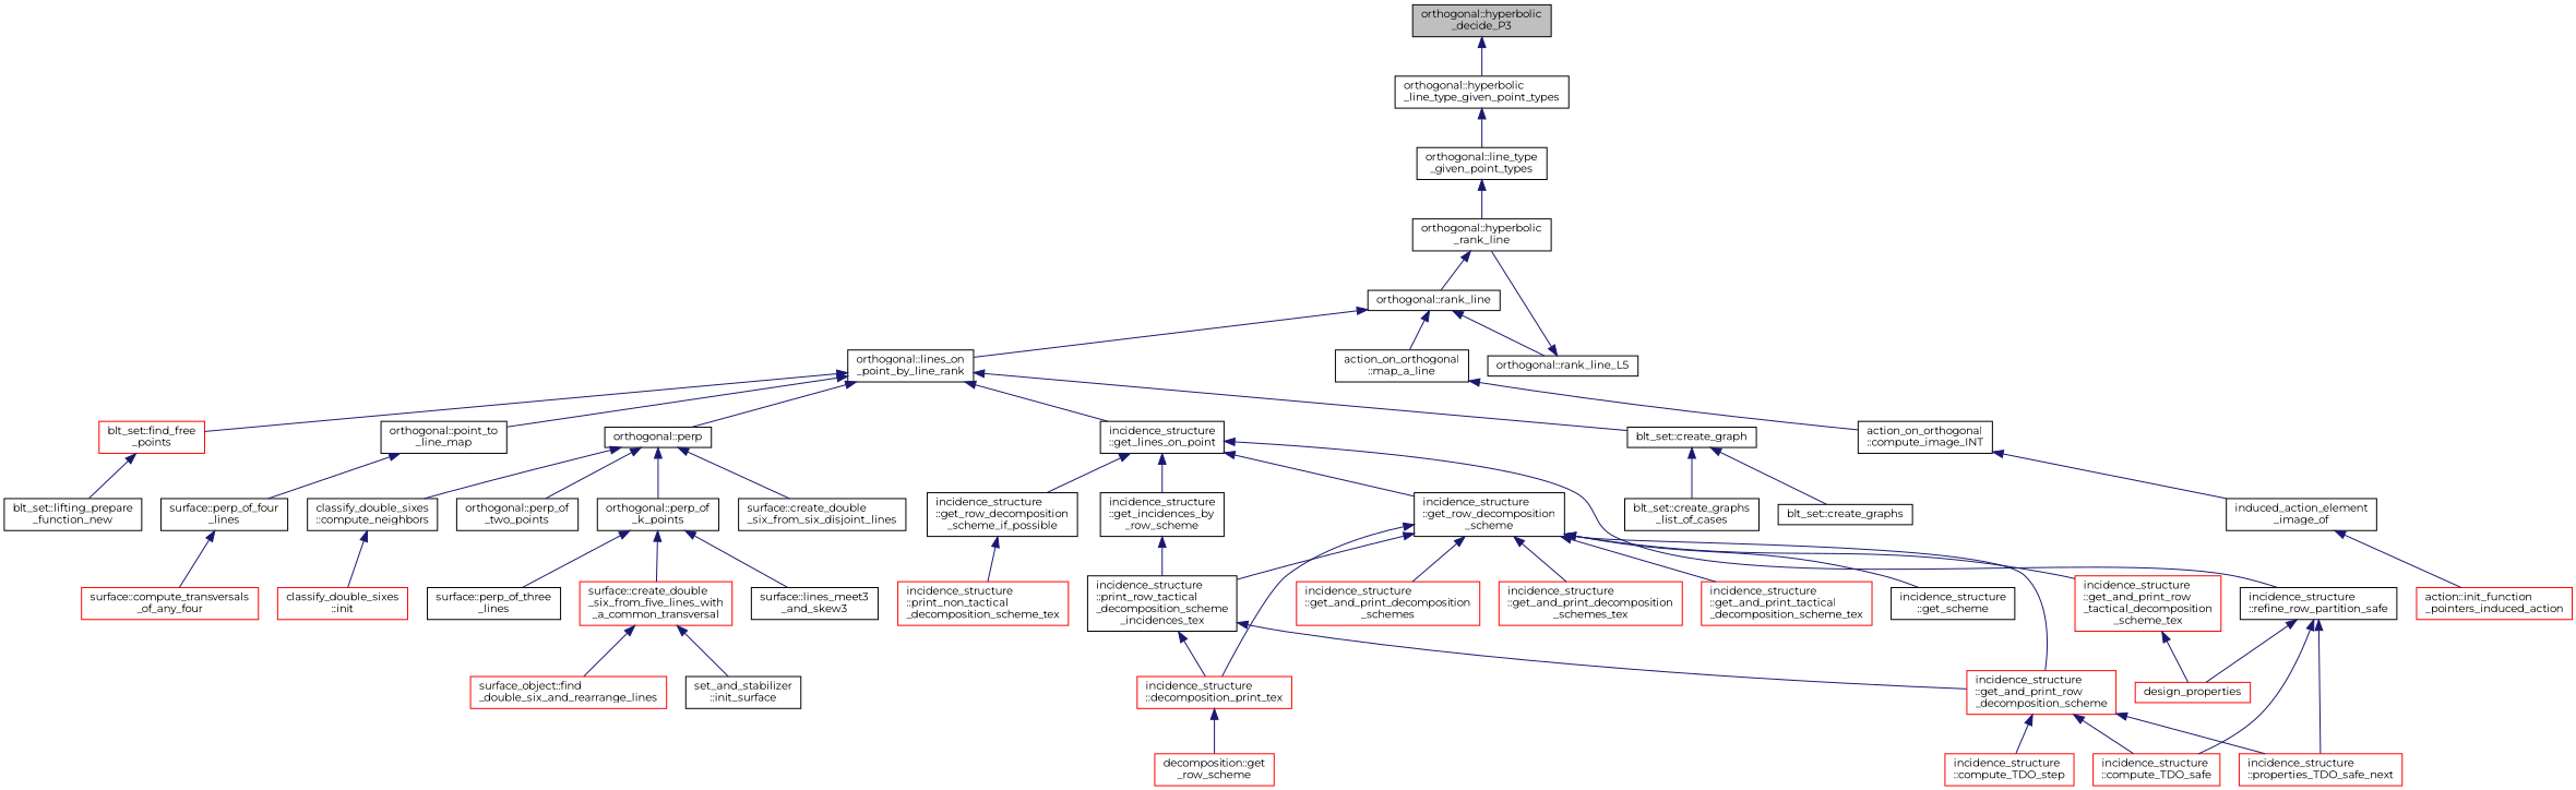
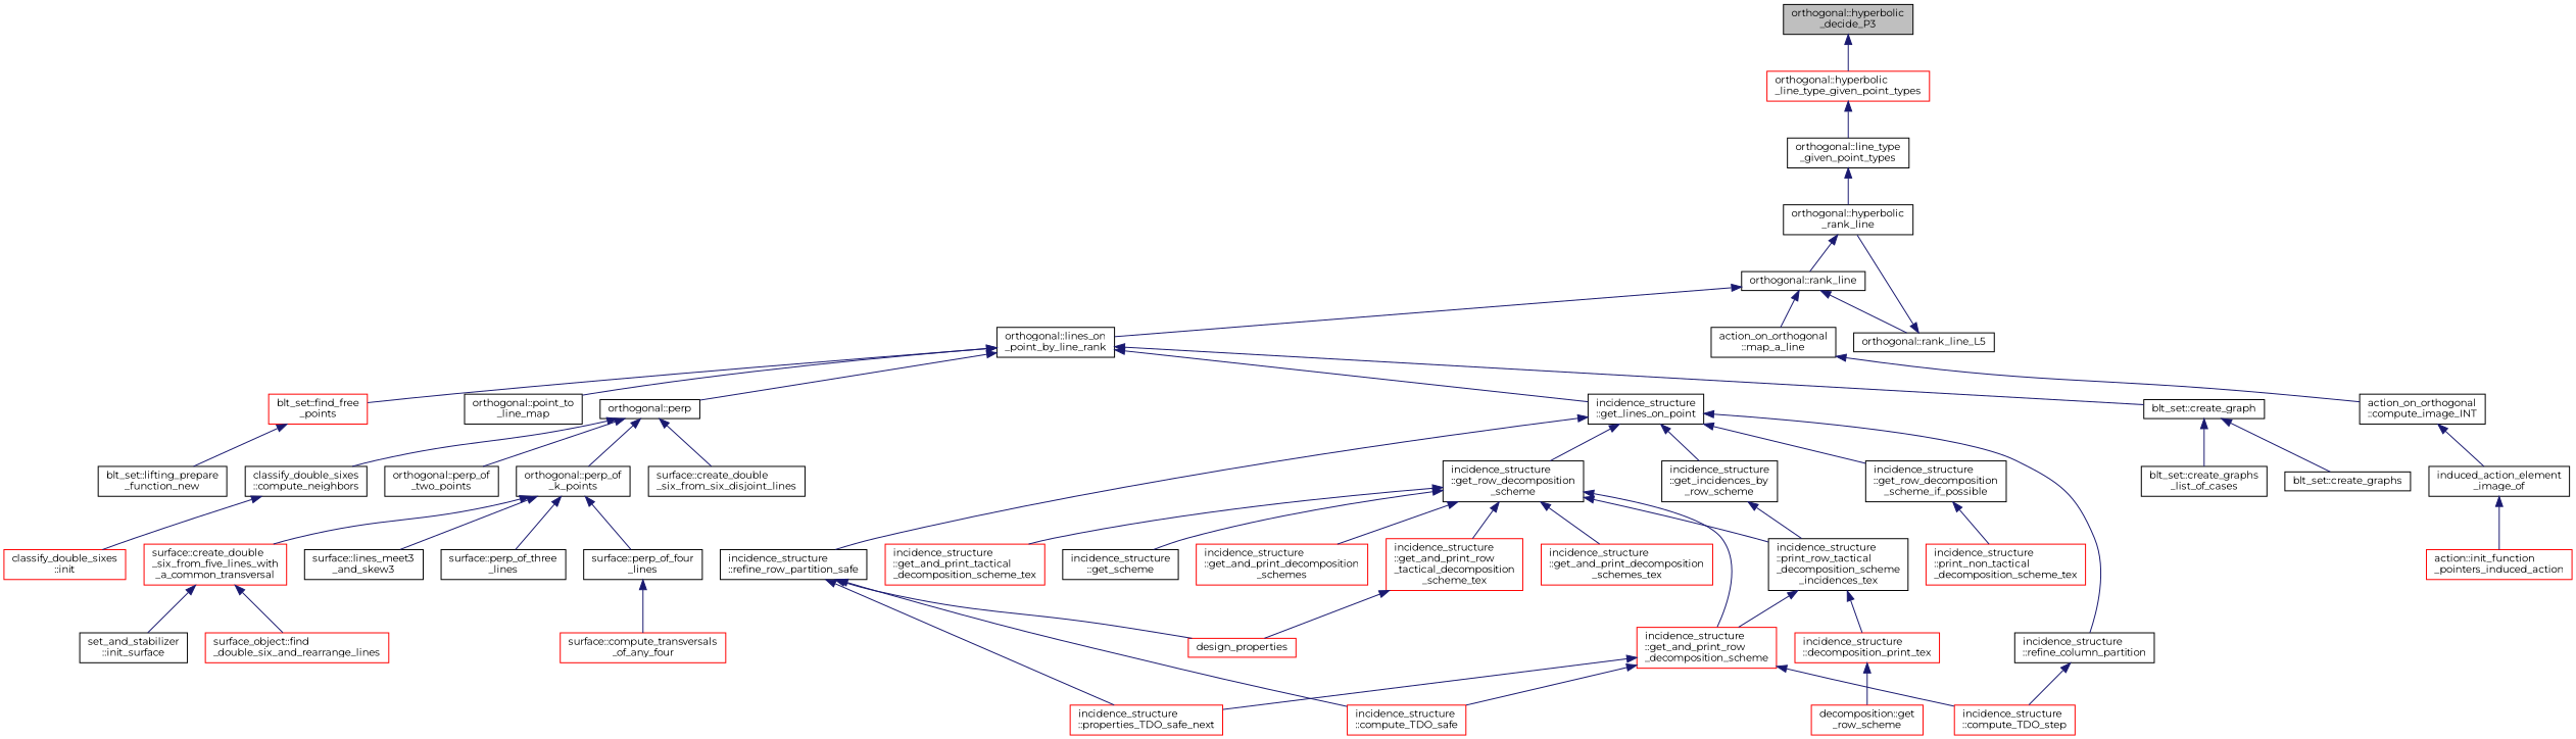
  digraph {
    fontname=Montserrat
    rankdir=TB
    node [color=black fillcolor=white fontname=Montserrat fontsize=10 shape=record style=filled]
    edge [color=midnightblue dir=back fontname=Montserrat fontsize=10 labelfontname=Helvetica labelfontsize=10 style=solid]
    n1 [fillcolor=grey75 fontcolor=black height=0.2 label="orthogonal::hyperbolic\l_decide_P3" width=0.4]
-   n2 [height=0.2 label="orthogonal::hyperbolic\l_line_type_given_point_types" width=0.4]
+   n2 [color=red height=0.2 label="orthogonal::hyperbolic\l_line_type_given_point_types" width=0.4]
    n3 [height=0.2 label="orthogonal::line_type\l_given_point_types" width=0.4]
    n4 [height=0.2 label="orthogonal::hyperbolic\l_rank_line" width=0.4]
    n5 [height=0.2 label="orthogonal::rank_line" width=0.4]
    n6 [height=0.2 label="orthogonal::lines_on\l_point_by_line_rank" width=0.4]
    n7 [height=0.2 label="orthogonal::rank_line_L5" width=0.4]
    n8 [height=0.2 label="action_on_orthogonal\l::map_a_line" width=0.4]
    n9 [height=0.2 label="blt_set::create_graph" width=0.4]
    n10 [color=red height=0.2 label="blt_set::find_free\l_points" width=0.4]
    n11 [height=0.2 label="orthogonal::point_to\l_line_map" width=0.4]
    n12 [height=0.2 label="orthogonal::perp" width=0.4]
    n13 [height=0.2 label="incidence_structure\l::get_lines_on_point" width=0.4]
    n14 [height=0.2 label="action_on_orthogonal\l::compute_image_INT" width=0.4]
    n15 [height=0.2 label="blt_set::create_graphs" width=0.4]
    n16 [height=0.2 label="blt_set::create_graphs\l_list_of_cases" width=0.4]
    n17 [height=0.2 label="blt_set::lifting_prepare\l_function_new" width=0.4]
    n18 [height=0.2 label="orthogonal::perp_of\l_two_points" width=0.4]
    n19 [height=0.2 label="orthogonal::perp_of\l_k_points" width=0.4]
    n20 [height=0.2 label="surface::create_double\l_six_from_six_disjoint_lines" width=0.4]
    n21 [height=0.2 label="classify_double_sixes\l::compute_neighbors" width=0.4]
    n22 [height=0.2 label="incidence_structure\l::refine_row_partition_safe" width=0.4]
+   n23 [height=0.2 label="incidence_structure\l::refine_column_partition" width=0.4]
    n24 [height=0.2 label="incidence_structure\l::get_incidences_by\l_row_scheme" width=0.4]
    n25 [height=0.2 label="incidence_structure\l::get_row_decomposition\l_scheme" width=0.4]
    n26 [height=0.2 label="incidence_structure\l::get_row_decomposition\l_scheme_if_possible" width=0.4]
    n27 [height=0.2 label="surface::lines_meet3\l_and_skew3" width=0.4]
    n28 [height=0.2 label="surface::perp_of_three\l_lines" width=0.4]
    n29 [height=0.2 label="surface::perp_of_four\l_lines" width=0.4]
    n30 [color=red height=0.2 label="surface::create_double\l_six_from_five_lines_with\l_a_common_transversal" width=0.4]
    n31 [color=red height=0.2 label="classify_double_sixes\l::init" width=0.4]
    n32 [color=red height=0.2 label="surface::compute_transversals\l_of_any_four" width=0.4]
    n33 [color=red height=0.2 label="surface_object::find\l_double_six_and_rearrange_lines" width=0.4]
    n34 [height=0.2 label="set_and_stabilizer\l::init_surface" width=0.4]
    n35 [color=red height=0.2 label=design_properties width=0.4]
    n36 [color=red height=0.2 label="incidence_structure\l::properties_TDO_safe_next" width=0.4]
    n37 [color=red height=0.2 label="incidence_structure\l::compute_TDO_safe" width=0.4]
    n38 [color=red height=0.2 label="incidence_structure\l::compute_TDO_step" width=0.4]
    n39 [height=0.2 label="incidence_structure\l::print_row_tactical\l_decomposition_scheme\l_incidences_tex" width=0.4]
    n40 [color=red height=0.2 label="incidence_structure\l::get_and_print_row\l_decomposition_scheme" width=0.4]
    n41 [color=red height=0.2 label="incidence_structure\l::decomposition_print_tex" width=0.4]
    n42 [color=red height=0.2 label="incidence_structure\l::get_and_print_decomposition\l_schemes" width=0.4]
    n43 [color=red height=0.2 label="incidence_structure\l::get_and_print_decomposition\l_schemes_tex" width=0.4]
    n44 [color=red height=0.2 label="incidence_structure\l::get_and_print_tactical\l_decomposition_scheme_tex" width=0.4]
    n45 [height=0.2 label="incidence_structure\l::get_scheme" width=0.4]
    n46 [color=red height=0.2 label="incidence_structure\l::get_and_print_row\l_tactical_decomposition\l_scheme_tex" width=0.4]
    n47 [color=red height=0.2 label="incidence_structure\l::print_non_tactical\l_decomposition_scheme_tex" width=0.4]
    n48 [color=red height=0.2 label="decomposition::get\l_row_scheme" width=0.4]
    n49 [height=0.2 label="induced_action_element\l_image_of" width=0.4]
    n50 [color=red height=0.2 label="action::init_function\l_pointers_induced_action" width=0.4]
    n1 -> n2
    n2 -> n3
    n3 -> n4
    n4 -> n5
    n5 -> n6
    n5 -> n7
    n5 -> n8
    n6 -> n9
    n6 -> n10
    n6 -> n11
    n6 -> n12
    n6 -> n13
    n7 -> n4
    n8 -> n14
    n9 -> n15
    n9 -> n16
    n10 -> n17
    n12 -> n18
    n12 -> n19
    n12 -> n20
    n12 -> n21
    n13 -> n22
+   n13 -> n23
    n13 -> n24
    n13 -> n25
    n13 -> n26
    n14 -> n49
    n19 -> n27
    n19 -> n28
-   n11 -> n29
+   n19 -> n29
    n19 -> n30
    n21 -> n31
    n22 -> n35
    n22 -> n36
    n22 -> n37
+   n23 -> n38
    n24 -> n39
    n25 -> n39
    n25 -> n40
-   n25 -> n41
    n25 -> n42
    n25 -> n43
    n25 -> n44
    n25 -> n45
    n25 -> n46
    n26 -> n47
    n29 -> n32
    n30 -> n33
    n30 -> n34
    n39 -> n40
    n39 -> n41
    n40 -> n36
    n40 -> n37
    n40 -> n38
    n41 -> n48
    n46 -> n35
    n49 -> n50
  }
